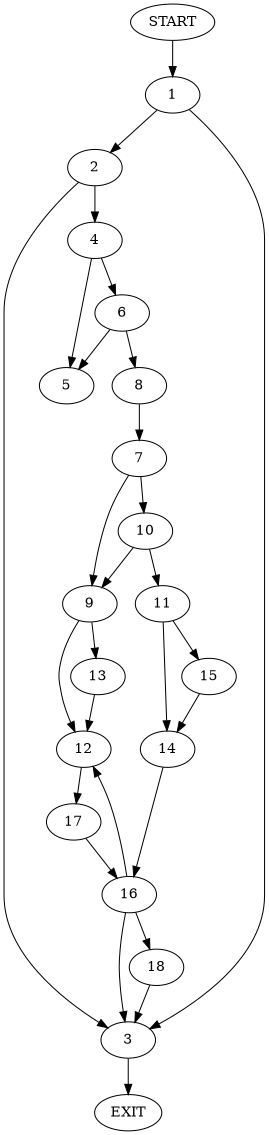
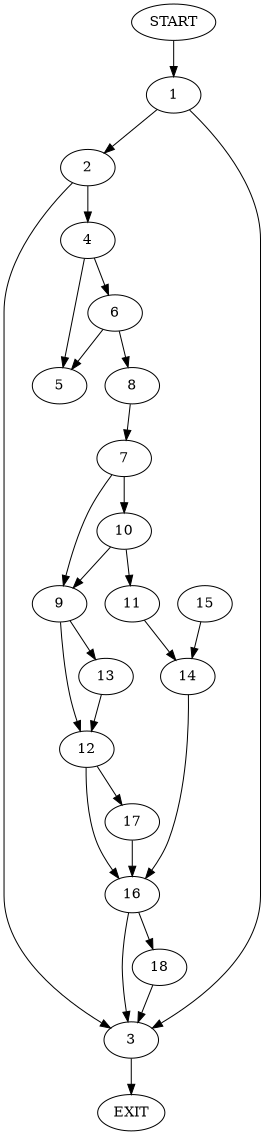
  digraph {
    n1 [label=START]
    1
    2
    3
    n5 [label=EXIT]
    4
    5
    6
    8
    7
    9
    10
    12
    13
    11
    16
    17
    14
    15
    18
    n1 -> 1
    1 -> 2
    1 -> 3
    2 -> 3
    2 -> 4
    3 -> n5
    4 -> 5
    4 -> 6
    6 -> 5
    6 -> 8
    8 -> 7
    7 -> 9
    7 -> 10
    9 -> 12
    9 -> 13
    10 -> 9
    10 -> 11
-   16 -> 12
+   12 -> 16
    12 -> 17
    13 -> 12
    11 -> 14
-   11 -> 15
    16 -> 3
    16 -> 18
    17 -> 16
    14 -> 16
    15 -> 14
    18 -> 3
  }
